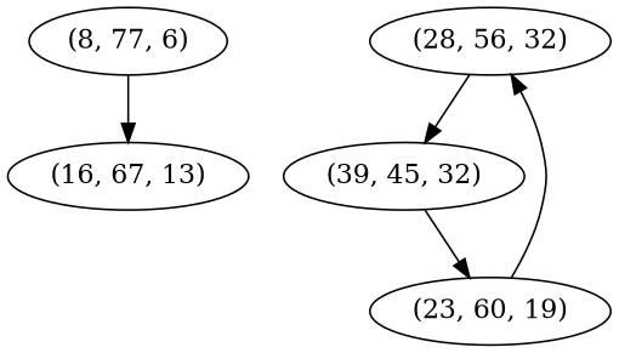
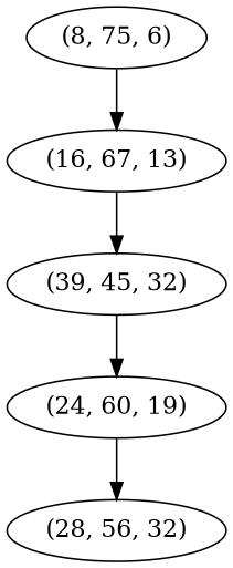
  digraph {
-   "(8, 75, 6)" [label="(8, 77, 6)"]
+   "(8, 75, 6)"
    "(16, 67, 13)"
    n3 [label="(28, 56, 32)"]
-   "(23, 60, 19)"
+   "(23, 60, 19)" [label="(24, 60, 19)"]
    "(39, 45, 32)"
    "(8, 75, 6)" -> "(16, 67, 13)"
-   n3 -> "(39, 45, 32)"
+   "(16, 67, 13)" -> "(39, 45, 32)"
    "(23, 60, 19)" -> n3
    "(39, 45, 32)" -> "(23, 60, 19)"
  }
